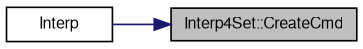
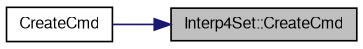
  digraph {
    rankdir=RL
    node [color=black fontname=FreeSans fontsize=10 shape=record style=filled]
    n1 [fillcolor=grey75 fontcolor=black height=0.2 label="Interp4Set::CreateCmd" width=0.4]
-   n2 [fillcolor=white height=0.2 label=Interp width=0.4]
+   n2 [fillcolor=white height=0.2 label=CreateCmd width=0.4]
    n1 -> n2 [color=midnightblue dir=back fontname=FreeSans fontsize=10 labelfontname=FreeSans labelfontsize=10 style=solid]
  }
